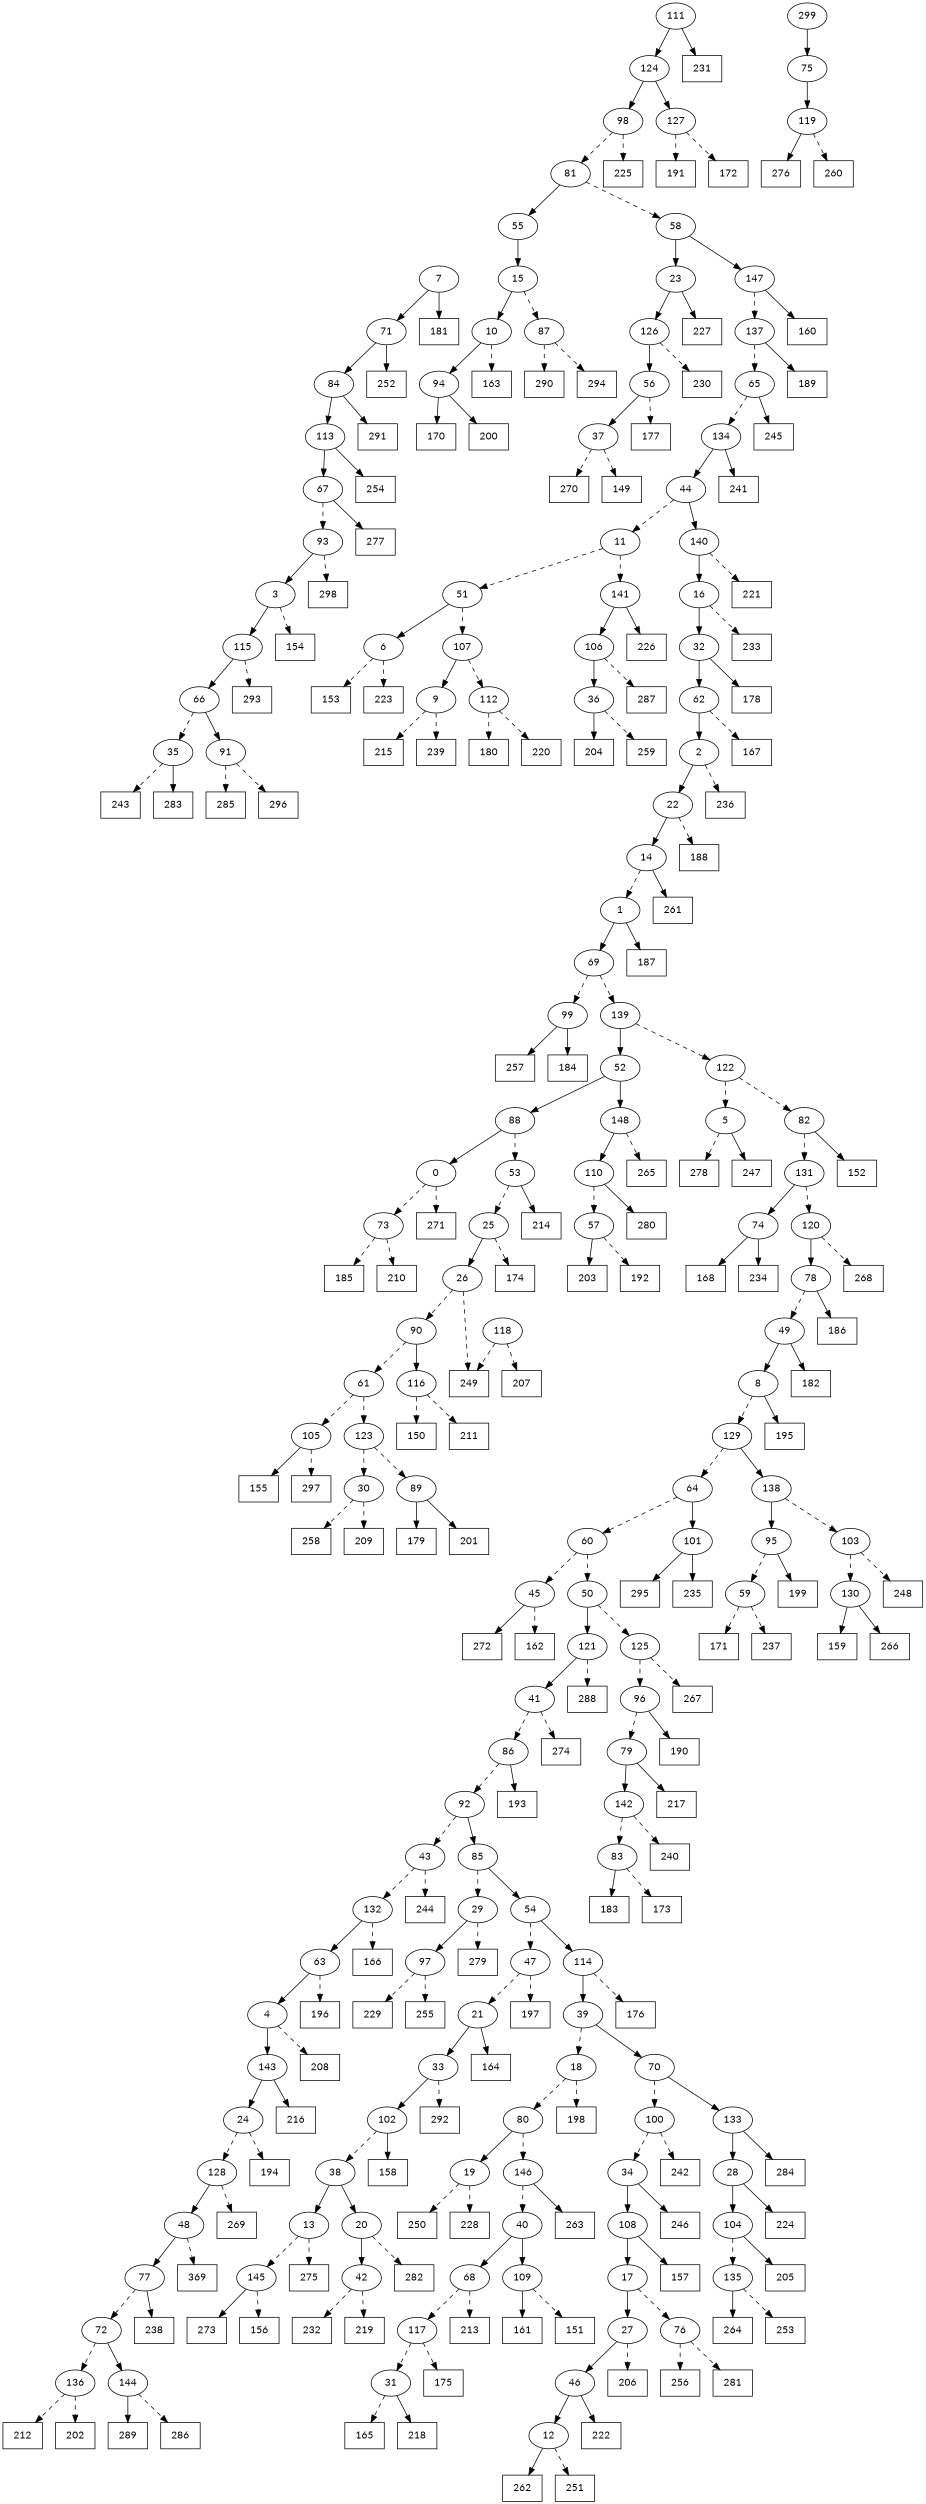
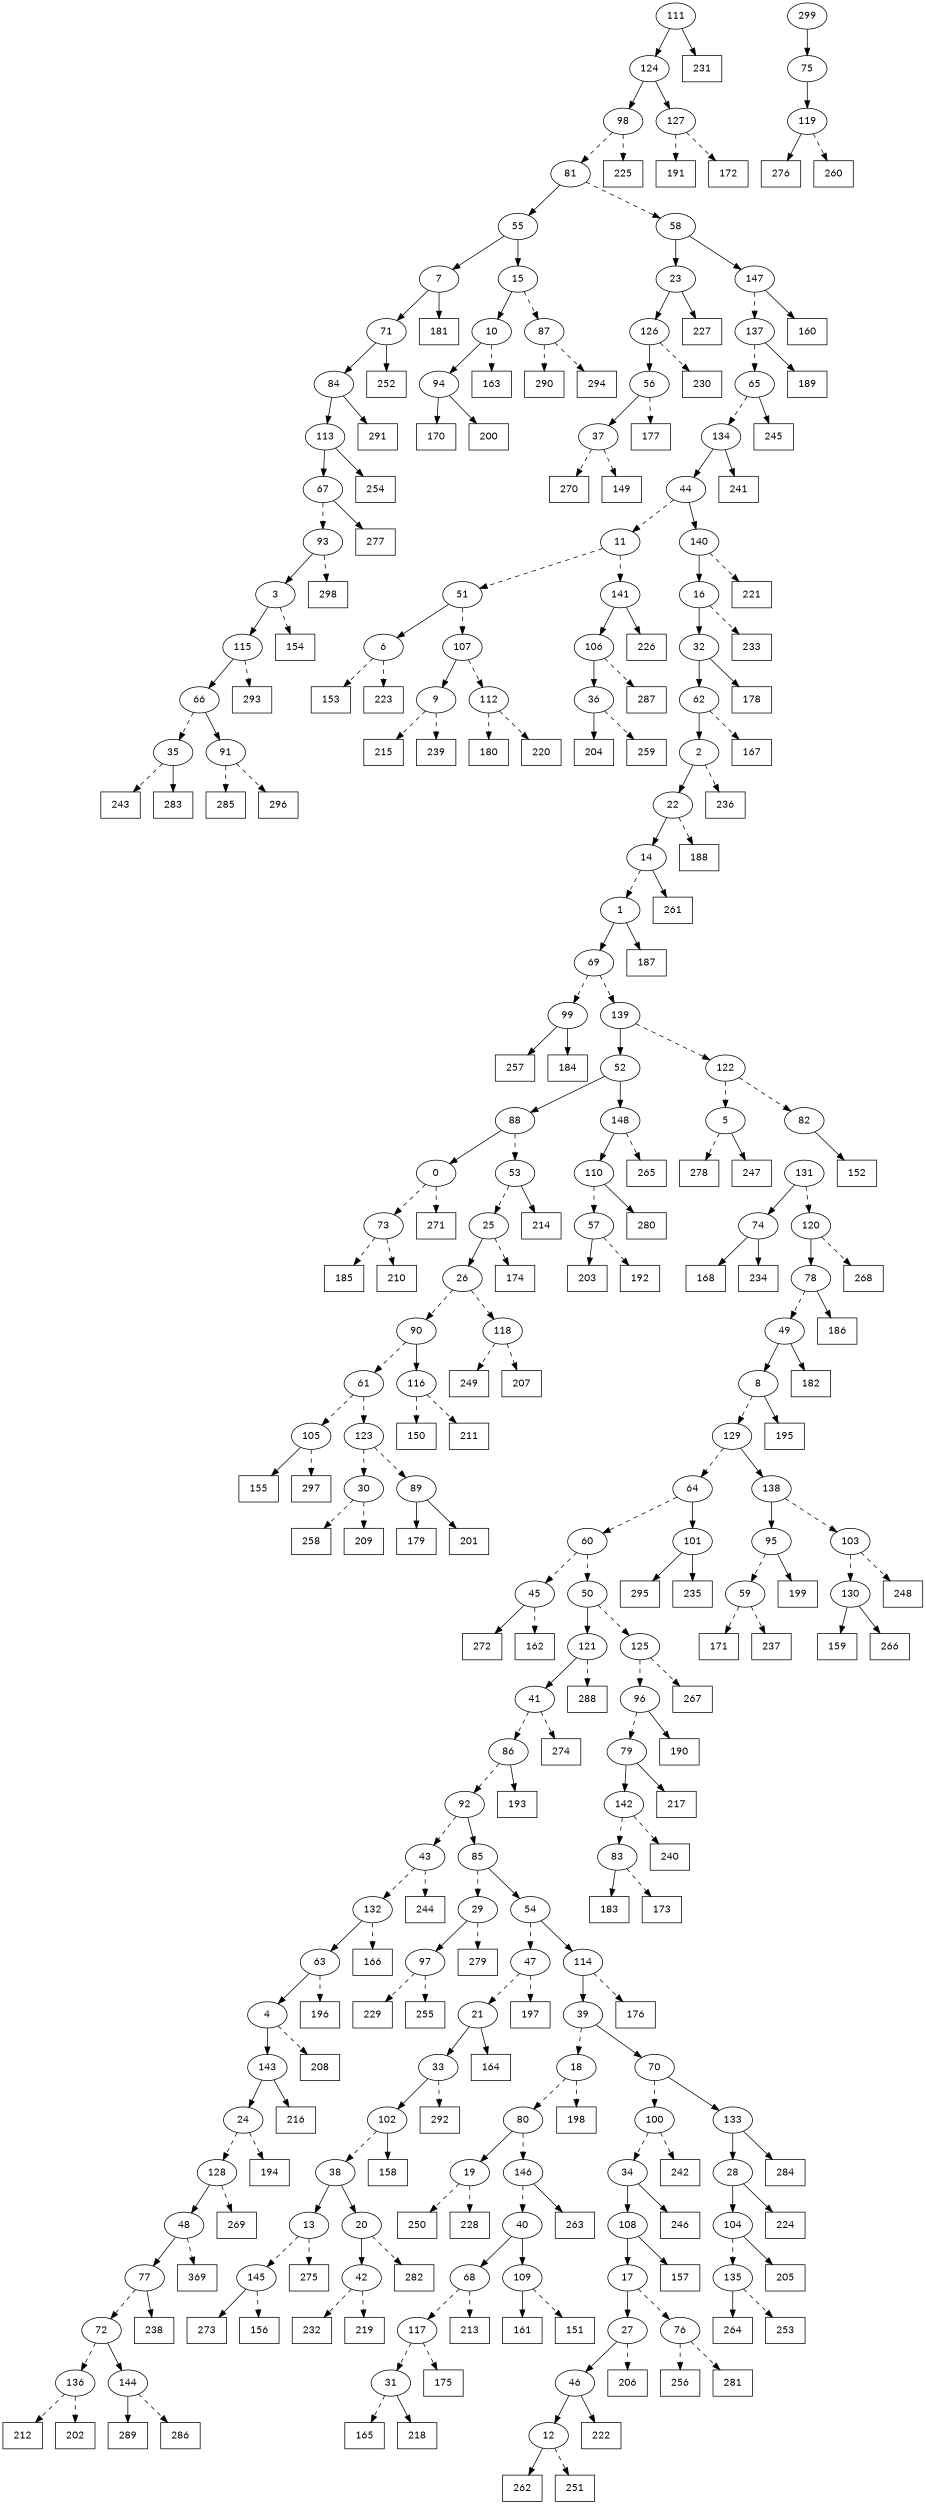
  digraph {
    fontname=Lato
    node [fontname=Lato]
    edge [fontname=Lato style=dashed]
    n1 [label=0]
    n2 [label=73]
    n3 [label=271 shape=box]
    n4 [label=185 shape=box]
    n5 [label=210 shape=box]
    n6 [label=1]
    n7 [label=69]
    n8 [label=187 shape=box]
    n9 [label=99]
    n10 [label=139]
    n11 [label=2]
    n12 [label=22]
    n13 [label=236 shape=box]
    n14 [label=14]
    n15 [label=188 shape=box]
    n16 [label=3]
    n17 [label=115]
    n18 [label=154 shape=box]
    n19 [label=66]
    n20 [label=293 shape=box]
    n21 [label=4]
    n22 [label=143]
    n23 [label=208 shape=box]
    n24 [label=24]
    n25 [label=216 shape=box]
    n26 [label=5]
    n27 [label=278 shape=box]
    n28 [label=247 shape=box]
    n29 [label=6]
    n30 [label=153 shape=box]
    n31 [label=223 shape=box]
    n32 [label=7]
    n33 [label=71]
    n34 [label=181 shape=box]
    n35 [label=84]
    n36 [label=252 shape=box]
    n37 [label=8]
    n38 [label=129]
    n39 [label=195 shape=box]
    n40 [label=64]
    n41 [label=138]
    n42 [label=9]
    n43 [label=215 shape=box]
    n44 [label=239 shape=box]
    n45 [label=10]
    n46 [label=94]
    n47 [label=163 shape=box]
    n48 [label=170 shape=box]
    n49 [label=200 shape=box]
    n50 [label=11]
    n51 [label=51]
    n52 [label=141]
    n53 [label=107]
    n54 [label=106]
    n55 [label=226 shape=box]
    n56 [label=12]
    n57 [label=262 shape=box]
    n58 [label=251 shape=box]
    n59 [label=13]
    n60 [label=145]
    n61 [label=275 shape=box]
    n62 [label=273 shape=box]
    n63 [label=156 shape=box]
    n64 [label=261 shape=box]
    n65 [label=15]
    n66 [label=87]
    n67 [label=290 shape=box]
    n68 [label=294 shape=box]
    n69 [label=16]
    n70 [label=32]
    n71 [label=233 shape=box]
    n72 [label=62]
    n73 [label=178 shape=box]
    n74 [label=17]
    n75 [label=27]
    n76 [label=76]
    n77 [label=46]
    n78 [label=206 shape=box]
    n79 [label=256 shape=box]
    n80 [label=281 shape=box]
    n81 [label=18]
    n82 [label=80]
    n83 [label=198 shape=box]
    n84 [label=19]
    n85 [label=146]
    n86 [label=250 shape=box]
    n87 [label=228 shape=box]
    n88 [label=20]
    n89 [label=42]
    n90 [label=282 shape=box]
    n91 [label=232 shape=box]
    n92 [label=219 shape=box]
    n93 [label=21]
    n94 [label=33]
    n95 [label=164 shape=box]
    n96 [label=102]
    n97 [label=292 shape=box]
    n98 [label=23]
    n99 [label=126]
    n100 [label=227 shape=box]
    n101 [label=56]
    n102 [label=230 shape=box]
    n103 [label=128]
    n104 [label=194 shape=box]
    n105 [label=48]
    n106 [label=269 shape=box]
    n107 [label=25]
    n108 [label=26]
    n109 [label=174 shape=box]
    n110 [label=90]
    n111 [label=118]
    n112 [label=61]
    n113 [label=116]
    n114 [label=249 shape=box]
    n115 [label=207 shape=box]
    n116 [label=222 shape=box]
    n117 [label=28]
    n118 [label=104]
    n119 [label=224 shape=box]
    n120 [label=135]
    n121 [label=205 shape=box]
    n122 [label=29]
    n123 [label=97]
    n124 [label=279 shape=box]
    n125 [label=229 shape=box]
    n126 [label=255 shape=box]
    n127 [label=30]
    n128 [label=258 shape=box]
    n129 [label=209 shape=box]
    n130 [label=31]
    n131 [label=165 shape=box]
    n132 [label=218 shape=box]
    n133 [label=167 shape=box]
    n134 [label=38]
    n135 [label=158 shape=box]
    n136 [label=34]
    n137 [label=108]
    n138 [label=246 shape=box]
    n139 [label=157 shape=box]
    n140 [label=35]
    n141 [label=243 shape=box]
    n142 [label=283 shape=box]
    n143 [label=36]
    n144 [label=204 shape=box]
    n145 [label=259 shape=box]
    n146 [label=37]
    n147 [label=270 shape=box]
    n148 [label=149 shape=box]
    n149 [label=39]
    n150 [label=70]
    n151 [label=100]
    n152 [label=133]
    n153 [label=40]
    n154 [label=68]
    n155 [label=109]
    n156 [label=117]
    n157 [label=213 shape=box]
    n158 [label=161 shape=box]
    n159 [label=151 shape=box]
    n160 [label=41]
    n161 [label=86]
    n162 [label=274 shape=box]
    n163 [label=92]
    n164 [label=193 shape=box]
    n165 [label=43]
    n166 [label=132]
    n167 [label=244 shape=box]
    n168 [label=63]
    n169 [label=166 shape=box]
    n170 [label=44]
    n171 [label=140]
    n172 [label=221 shape=box]
    n173 [label=45]
    n174 [label=272 shape=box]
    n175 [label=162 shape=box]
    n176 [label=47]
    n177 [label=197 shape=box]
    n178 [label=77]
    n179 [label=369 shape=box]
    n180 [label=72]
    n181 [label=238 shape=box]
    n182 [label=49]
    n183 [label=182 shape=box]
    n184 [label=50]
    n185 [label=121]
    n186 [label=125]
    n187 [label=288 shape=box]
    n188 [label=96]
    n189 [label=267 shape=box]
    n190 [label=112]
    n191 [label=52]
    n192 [label=88]
    n193 [label=148]
    n194 [label=53]
    n195 [label=110]
    n196 [label=265 shape=box]
    n197 [label=214 shape=box]
    n198 [label=54]
    n199 [label=114]
    n200 [label=176 shape=box]
    n201 [label=55]
    n202 [label=177 shape=box]
    n203 [label=57]
    n204 [label=203 shape=box]
    n205 [label=192 shape=box]
    n206 [label=58]
    n207 [label=147]
    n208 [label=137]
    n209 [label=160 shape=box]
    n210 [label=59]
    n211 [label=171 shape=box]
    n212 [label=237 shape=box]
    n213 [label=60]
    n214 [label=105]
    n215 [label=123]
    n216 [label=155 shape=box]
    n217 [label=297 shape=box]
    n218 [label=89]
    n219 [label=196 shape=box]
    n220 [label=101]
    n221 [label=295 shape=box]
    n222 [label=235 shape=box]
    n223 [label=65]
    n224 [label=134]
    n225 [label=245 shape=box]
    n226 [label=241 shape=box]
    n227 [label=91]
    n228 [label=285 shape=box]
    n229 [label=296 shape=box]
    n230 [label=67]
    n231 [label=93]
    n232 [label=277 shape=box]
    n233 [label=298 shape=box]
    n234 [label=175 shape=box]
    n235 [label=257 shape=box]
    n236 [label=184 shape=box]
    n237 [label=122]
    n238 [label=242 shape=box]
    n239 [label=284 shape=box]
    n240 [label=113]
    n241 [label=291 shape=box]
    n242 [label=136]
    n243 [label=144]
    n244 [label=212 shape=box]
    n245 [label=202 shape=box]
    n246 [label=289 shape=box]
    n247 [label=286 shape=box]
    n248 [label=74]
    n249 [label=168 shape=box]
    n250 [label=234 shape=box]
    n251 [label=75]
    n252 [label=119]
    n253 [label=111]
    n254 [label=124]
    n255 [label=231 shape=box]
    n256 [label=276 shape=box]
    n257 [label=260 shape=box]
    n258 [label=78]
    n259 [label=186 shape=box]
    n260 [label=79]
    n261 [label=142]
    n262 [label=217 shape=box]
    n263 [label=83]
    n264 [label=240 shape=box]
    n265 [label=263 shape=box]
    n266 [label=81]
    n267 [label=82]
    n268 [label=131]
    n269 [label=152 shape=box]
    n270 [label=120]
    n271 [label=183 shape=box]
    n272 [label=173 shape=box]
    n273 [label=254 shape=box]
    n274 [label=85]
    n275 [label=179 shape=box]
    n276 [label=201 shape=box]
    n277 [label=150 shape=box]
    n278 [label=211 shape=box]
    n279 [label=95]
    n280 [label=199 shape=box]
    n281 [label=190 shape=box]
    n282 [label=98]
    n283 [label=225 shape=box]
    n284 [label=103]
    n285 [label=130]
    n286 [label=248 shape=box]
    n287 [label=159 shape=box]
    n288 [label=266 shape=box]
    n289 [label=264 shape=box]
    n290 [label=253 shape=box]
    n291 [label=287 shape=box]
    n292 [label=180 shape=box]
    n293 [label=220 shape=box]
    n294 [label=280 shape=box]
    n295 [label=127]
    n296 [label=268 shape=box]
    n297 [label=191 shape=box]
    n298 [label=172 shape=box]
    n299 [label=189 shape=box]
    n300 [label=299]
    n1 -> n2
    n1 -> n3
    n2 -> n4
    n2 -> n5
    n6 -> n7 [style=solid]
    n6 -> n8 [style=solid]
    n7 -> n9
    n7 -> n10
    n9 -> n235 [style=solid]
    n9 -> n236 [style=solid]
    n10 -> n191 [style=solid]
    n10 -> n237
    n11 -> n12 [style=solid]
    n11 -> n13
    n12 -> n14 [style=solid]
    n12 -> n15
    n14 -> n6
    n14 -> n64 [style=solid]
    n16 -> n17 [style=solid]
    n16 -> n18
    n17 -> n19 [style=solid]
    n17 -> n20
    n19 -> n140
    n19 -> n227 [style=solid]
    n21 -> n22 [style=solid]
    n21 -> n23
    n22 -> n24 [style=solid]
    n22 -> n25 [style=solid]
    n24 -> n103
    n24 -> n104
    n26 -> n27
    n26 -> n28 [style=solid]
    n29 -> n30
    n29 -> n31
    n32 -> n33 [style=solid]
    n32 -> n34 [style=solid]
    n33 -> n35 [style=solid]
    n33 -> n36 [style=solid]
    n35 -> n240 [style=solid]
    n35 -> n241 [style=solid]
    n37 -> n38
    n37 -> n39 [style=solid]
    n38 -> n40
    n38 -> n41 [style=solid]
    n40 -> n213
    n40 -> n220 [style=solid]
    n41 -> n279 [style=solid]
    n41 -> n284
    n42 -> n43
    n42 -> n44
    n45 -> n46 [style=solid]
    n45 -> n47
    n46 -> n48 [style=solid]
    n46 -> n49 [style=solid]
    n50 -> n51
    n50 -> n52
    n51 -> n29 [style=solid]
    n51 -> n53
    n52 -> n54 [style=solid]
    n52 -> n55 [style=solid]
    n53 -> n42 [style=solid]
    n53 -> n190
    n54 -> n143 [style=solid]
    n54 -> n291
    n56 -> n57 [style=solid]
    n56 -> n58
    n59 -> n60
    n59 -> n61
    n60 -> n62 [style=solid]
    n60 -> n63
    n65 -> n45 [style=solid]
    n65 -> n66
    n66 -> n67
    n66 -> n68
    n69 -> n70 [style=solid]
    n69 -> n71
    n70 -> n72 [style=solid]
    n70 -> n73 [style=solid]
    n72 -> n11 [style=solid]
    n72 -> n133
    n74 -> n75 [style=solid]
    n74 -> n76
    n75 -> n77 [style=solid]
    n75 -> n78
    n76 -> n79
    n76 -> n80
    n77 -> n56 [style=solid]
    n77 -> n116 [style=solid]
    n81 -> n82
    n81 -> n83
    n82 -> n84 [style=solid]
    n82 -> n85
    n84 -> n86
    n84 -> n87
    n85 -> n153
    n85 -> n265 [style=solid]
    n88 -> n89 [style=solid]
    n88 -> n90
    n89 -> n91
    n89 -> n92
    n93 -> n94 [style=solid]
    n93 -> n95 [style=solid]
    n94 -> n96 [style=solid]
    n94 -> n97
    n96 -> n134
    n96 -> n135 [style=solid]
    n98 -> n99 [style=solid]
    n98 -> n100 [style=solid]
    n99 -> n101 [style=solid]
    n99 -> n102
    n101 -> n146 [style=solid]
    n101 -> n202
    n103 -> n105 [style=solid]
    n103 -> n106
    n105 -> n178 [style=solid]
    n105 -> n179
    n107 -> n108 [style=solid]
    n107 -> n109
    n108 -> n110
-   n108 -> n114
+   n108 -> n111
    n110 -> n112
    n110 -> n113 [style=solid]
    n111 -> n114
    n111 -> n115
    n112 -> n214
    n112 -> n215
    n113 -> n277
    n113 -> n278
    n117 -> n118 [style=solid]
    n117 -> n119 [style=solid]
    n118 -> n120
    n118 -> n121 [style=solid]
    n120 -> n289 [style=solid]
    n120 -> n290
    n122 -> n123 [style=solid]
    n122 -> n124
    n123 -> n125
    n123 -> n126
    n127 -> n128
    n127 -> n129
    n130 -> n131
    n130 -> n132 [style=solid]
    n134 -> n59 [style=solid]
    n134 -> n88 [style=solid]
    n136 -> n137 [style=solid]
    n136 -> n138 [style=solid]
    n137 -> n74 [style=solid]
    n137 -> n139 [style=solid]
    n140 -> n141
    n140 -> n142 [style=solid]
    n143 -> n144 [style=solid]
    n143 -> n145
    n146 -> n147
    n146 -> n148
    n149 -> n81
    n149 -> n150 [style=solid]
    n150 -> n151
    n150 -> n152 [style=solid]
    n151 -> n136
    n151 -> n238
    n152 -> n117 [style=solid]
    n152 -> n239 [style=solid]
    n153 -> n154 [style=solid]
    n153 -> n155 [style=solid]
    n154 -> n156
    n154 -> n157
    n155 -> n158 [style=solid]
    n155 -> n159
    n156 -> n130
    n156 -> n234
    n160 -> n161
    n160 -> n162
    n161 -> n163
    n161 -> n164 [style=solid]
    n163 -> n165
    n163 -> n274 [style=solid]
    n165 -> n166
    n165 -> n167
    n166 -> n168 [style=solid]
    n166 -> n169
    n168 -> n21 [style=solid]
    n168 -> n219
    n170 -> n50
    n170 -> n171 [style=solid]
    n171 -> n69 [style=solid]
    n171 -> n172
    n173 -> n174 [style=solid]
    n173 -> n175
    n176 -> n93
    n176 -> n177
    n178 -> n180
    n178 -> n181 [style=solid]
    n180 -> n242
    n180 -> n243 [style=solid]
    n182 -> n37 [style=solid]
    n182 -> n183 [style=solid]
    n184 -> n185 [style=solid]
    n184 -> n186
    n185 -> n160 [style=solid]
    n185 -> n187
    n186 -> n188
    n186 -> n189
    n188 -> n260
    n188 -> n281 [style=solid]
    n190 -> n292
    n190 -> n293
    n191 -> n192 [style=solid]
    n191 -> n193 [style=solid]
    n192 -> n1 [style=solid]
    n192 -> n194
    n193 -> n195 [style=solid]
    n193 -> n196
    n194 -> n107
    n194 -> n197 [style=solid]
    n195 -> n203
    n195 -> n294 [style=solid]
    n198 -> n176
    n198 -> n199 [style=solid]
    n199 -> n149 [style=solid]
    n199 -> n200
+   n201 -> n32 [style=solid]
    n201 -> n65 [style=solid]
    n203 -> n204 [style=solid]
    n203 -> n205
    n206 -> n98 [style=solid]
    n206 -> n207 [style=solid]
    n207 -> n208
    n207 -> n209 [style=solid]
    n208 -> n223
    n208 -> n299 [style=solid]
    n210 -> n211
    n210 -> n212
    n213 -> n173
    n213 -> n184
    n214 -> n216 [style=solid]
    n214 -> n217
    n215 -> n127
    n215 -> n218
    n218 -> n275 [style=solid]
    n218 -> n276 [style=solid]
    n220 -> n221 [style=solid]
    n220 -> n222 [style=solid]
    n223 -> n224
    n223 -> n225 [style=solid]
    n224 -> n170 [style=solid]
    n224 -> n226 [style=solid]
    n227 -> n228
    n227 -> n229
    n230 -> n231
    n230 -> n232 [style=solid]
    n231 -> n16 [style=solid]
    n231 -> n233
    n237 -> n26
    n237 -> n267
    n240 -> n230 [style=solid]
    n240 -> n273 [style=solid]
    n242 -> n244
    n242 -> n245
    n243 -> n246 [style=solid]
    n243 -> n247
    n248 -> n249 [style=solid]
    n248 -> n250 [style=solid]
    n251 -> n252 [style=solid]
    n252 -> n256 [style=solid]
    n252 -> n257
    n253 -> n254 [style=solid]
    n253 -> n255 [style=solid]
    n254 -> n282 [style=solid]
    n254 -> n295 [style=solid]
    n258 -> n182
    n258 -> n259 [style=solid]
    n260 -> n261 [style=solid]
    n260 -> n262 [style=solid]
    n261 -> n263
    n261 -> n264
    n263 -> n271 [style=solid]
    n263 -> n272
    n266 -> n201 [style=solid]
    n266 -> n206
-   n267 -> n268
    n267 -> n269 [style=solid]
    n268 -> n248 [style=solid]
    n268 -> n270
    n270 -> n258 [style=solid]
    n270 -> n296
    n274 -> n122
    n274 -> n198 [style=solid]
    n279 -> n210
    n279 -> n280 [style=solid]
    n282 -> n266
    n282 -> n283
    n284 -> n285
    n284 -> n286
    n285 -> n287 [style=solid]
    n285 -> n288 [style=solid]
    n295 -> n297
    n295 -> n298
    n300 -> n251 [style=solid]
  }
